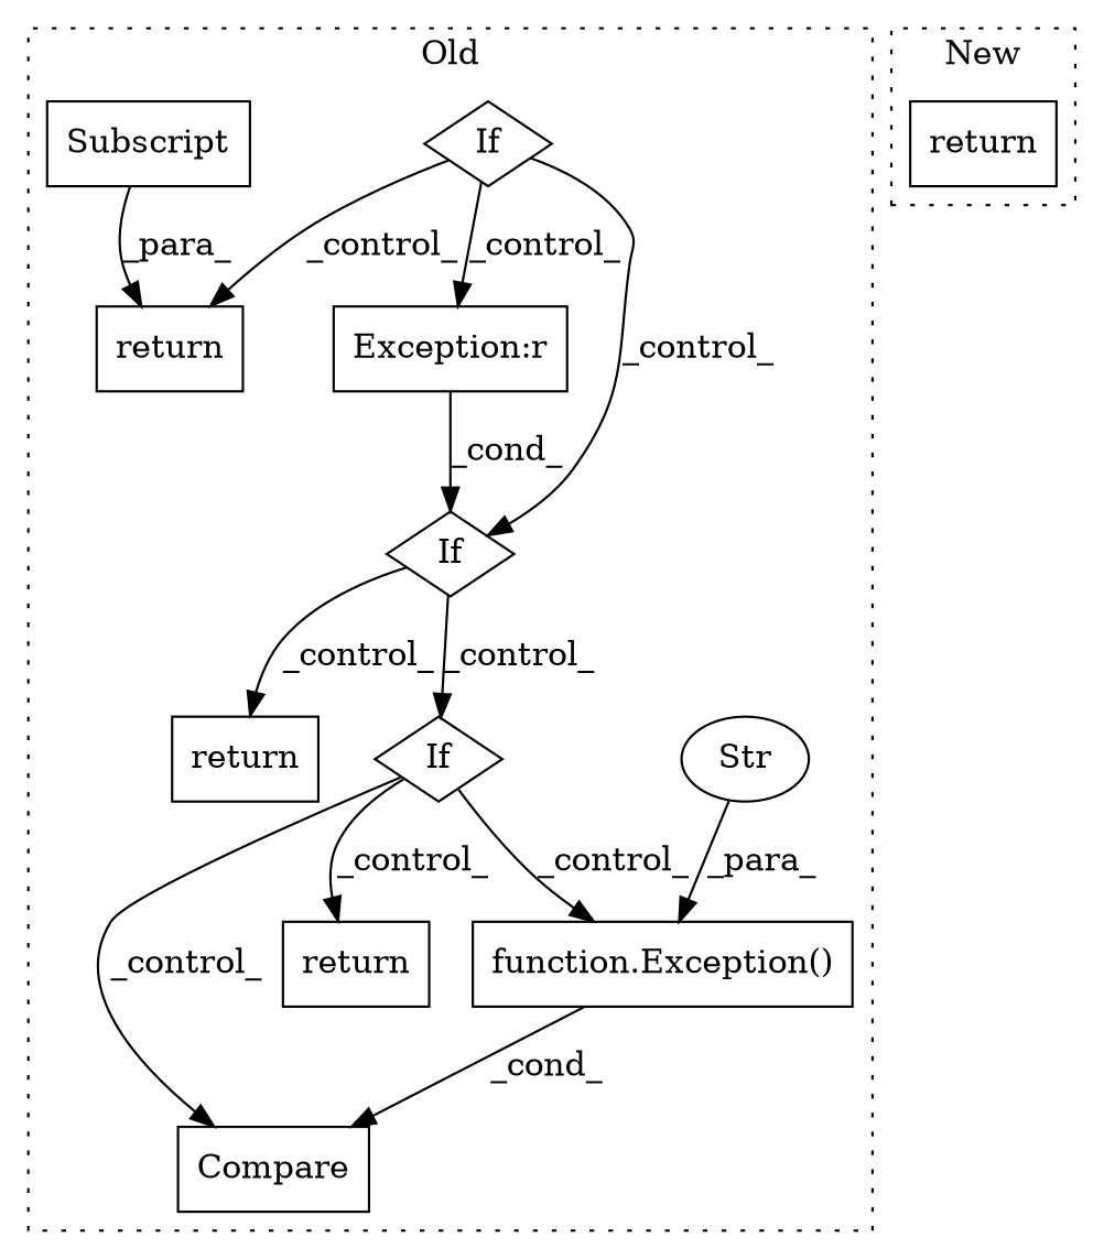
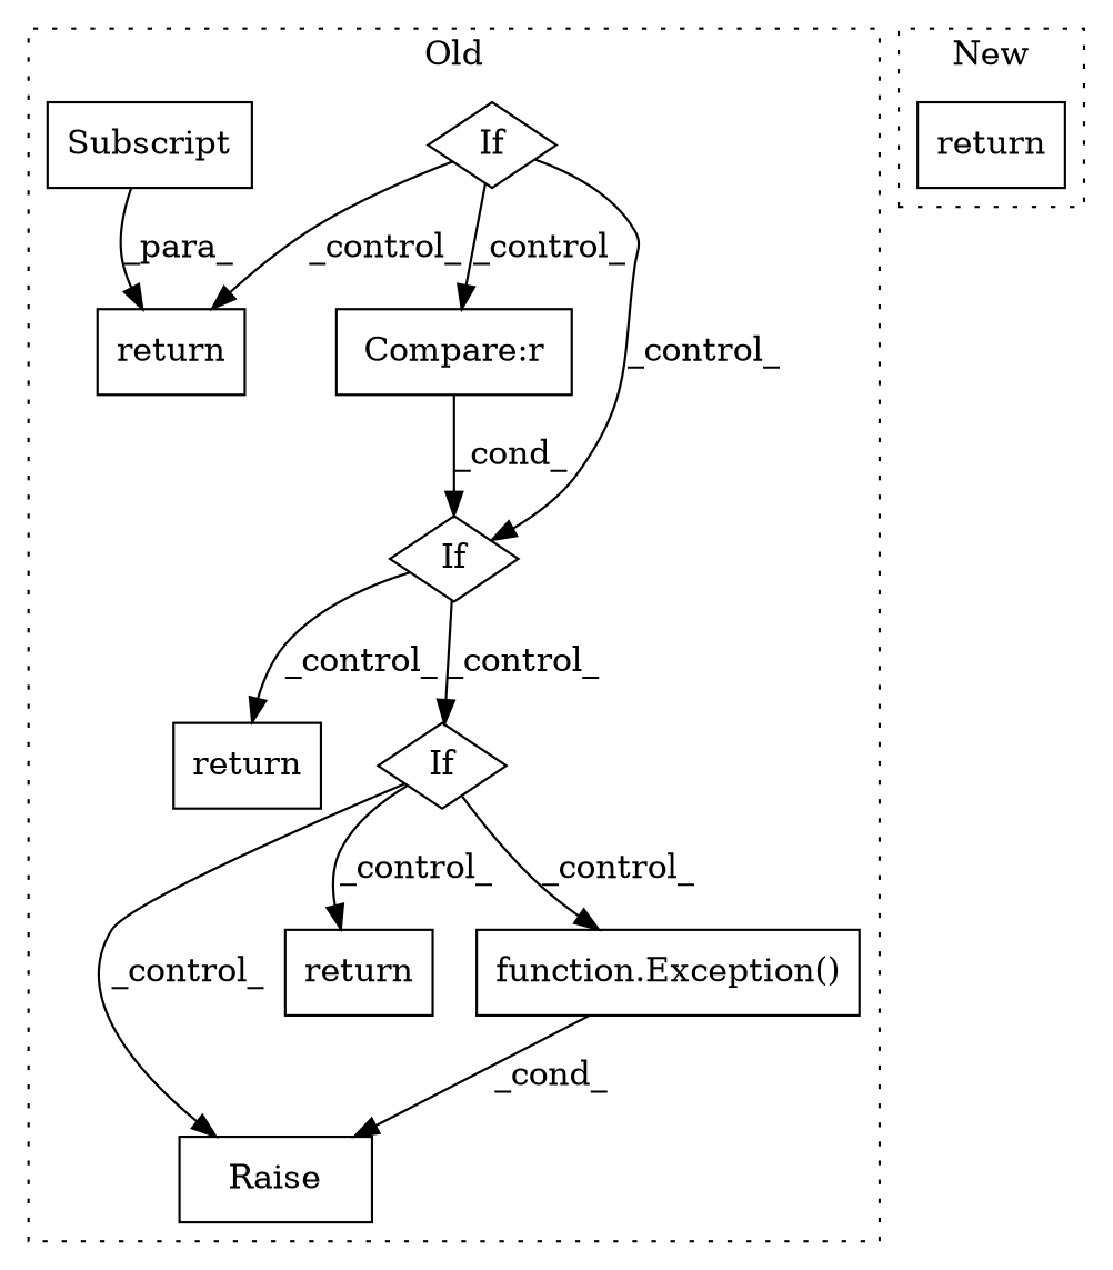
  digraph {
    node [a=93 l=7 s=870 shape=box]
    n1 [a=75 l="10,1" label="function.Exception()" s="1096,1129"]
-   n2 [a=91 l=6 label=Compare s=1090]
-   n3 [a=66 l=23 label=Str s=1106 shape=ellipse]
+   n2 [a=91 l=6 label=Raise s=1090]
    n4 [a=96 l=0 label=If shape=diamond]
-   n5 [a=40 l=18 label="Exception:r"]
+   n5 [a=40 l=18 label="Compare:r"]
    n6 [label=return s=890]
    n7 [a=96 l=3 label=If s=825 shape=diamond]
    n8 [label=return s=930]
    n9 [a=96 l=0 label=If s=909 shape=diamond]
    n10 [label=return s=849]
    n11 [a=63 l="4,0" label=Subscript s="856,0"]
    n12 [label=return s=1166]
    subgraph cluster_1 {
      label=Old
      style=dotted
      n1
      n2
-     n3
      n4
      n5
      n6
      n7
      n8
      n9
      n10
      n11
    }
    subgraph cluster_2 {
      label=New
      style=dotted
      n12
    }
    n1 -> n2 [label=_cond_]
-   n3 -> n1 [label=_para_]
    n4 -> n6 [label=_control_]
    n4 -> n9 [label=_control_]
    n5 -> n4 [label=_cond_]
    n7 -> n4 [label=_control_]
    n7 -> n5 [label=_control_]
    n7 -> n10 [label=_control_]
    n9 -> n1 [label=_control_]
    n9 -> n2 [label=_control_]
    n9 -> n8 [label=_control_]
    n11 -> n10 [label=_para_]
  }
